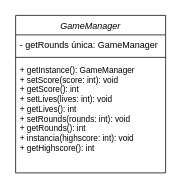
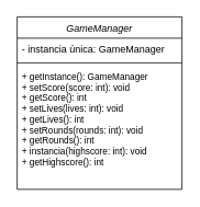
  <mxCell id="0" />
  <mxCell id="1" parent="0" />
  <mxCell id="2" value="GameManager&#10;" style="swimlane;fontStyle=2;align=center;verticalAlign=top;childLayout=stackLayout;horizontal=1;startSize=26;horizontalStack=0;resizeParent=1;resizeLast=0;collapsible=1;marginBottom=0;rounded=0;shadow=0;strokeWidth=1;" vertex="1" parent="1"><mxGeometry x="20" y="20" width="200" height="210" as="geometry"><mxRectangle x="230" y="140" width="160" height="26" as="alternateBounds" /></mxGeometry></mxCell>
- <mxCell id="3" value="- getRounds única: GameManager&#10;" style="text;align=left;verticalAlign=top;spacingLeft=4;spacingRight=4;overflow=hidden;rotatable=0;points=[[0,0.5],[1,0.5]];portConstraint=eastwest;fontSize=12;" vertex="1" parent="2"><mxGeometry y="26" width="200" height="26" as="geometry" /></mxCell>
+ <mxCell id="3" value="- instancia única: GameManager&#10;" style="text;align=left;verticalAlign=top;spacingLeft=4;spacingRight=4;overflow=hidden;rotatable=0;points=[[0,0.5],[1,0.5]];portConstraint=eastwest;fontSize=12;" vertex="1" parent="2"><mxGeometry y="26" width="200" height="26" as="geometry" /></mxCell>
  <mxCell id="4" value="" style="line;html=1;strokeWidth=1;align=left;verticalAlign=middle;spacingTop=-1;spacingLeft=3;spacingRight=3;rotatable=0;labelPosition=right;points=[];portConstraint=eastwest;" vertex="1" parent="2"><mxGeometry y="52" width="200" height="8" as="geometry" /></mxCell>
  <mxCell id="5" value="+ getInstance(): GameManager&#10;+ setScore(score: int): void&#10;+ getScore(): int&#10;+ setLives(lives: int): void&#10;+ getLives(): int&#10;+ setRounds(rounds: int): void&#10;+ getRounds(): int&#10;+ instancia(highscore: int): void&#10;+ getHighscore(): int&#10;&#10; " style="text;align=left;verticalAlign=top;spacingLeft=4;spacingRight=4;overflow=hidden;rotatable=0;points=[[0,0.5],[1,0.5]];portConstraint=eastwest;fontSize=11;" vertex="1" parent="2"><mxGeometry y="60" width="200" height="150" as="geometry" /></mxCell>
